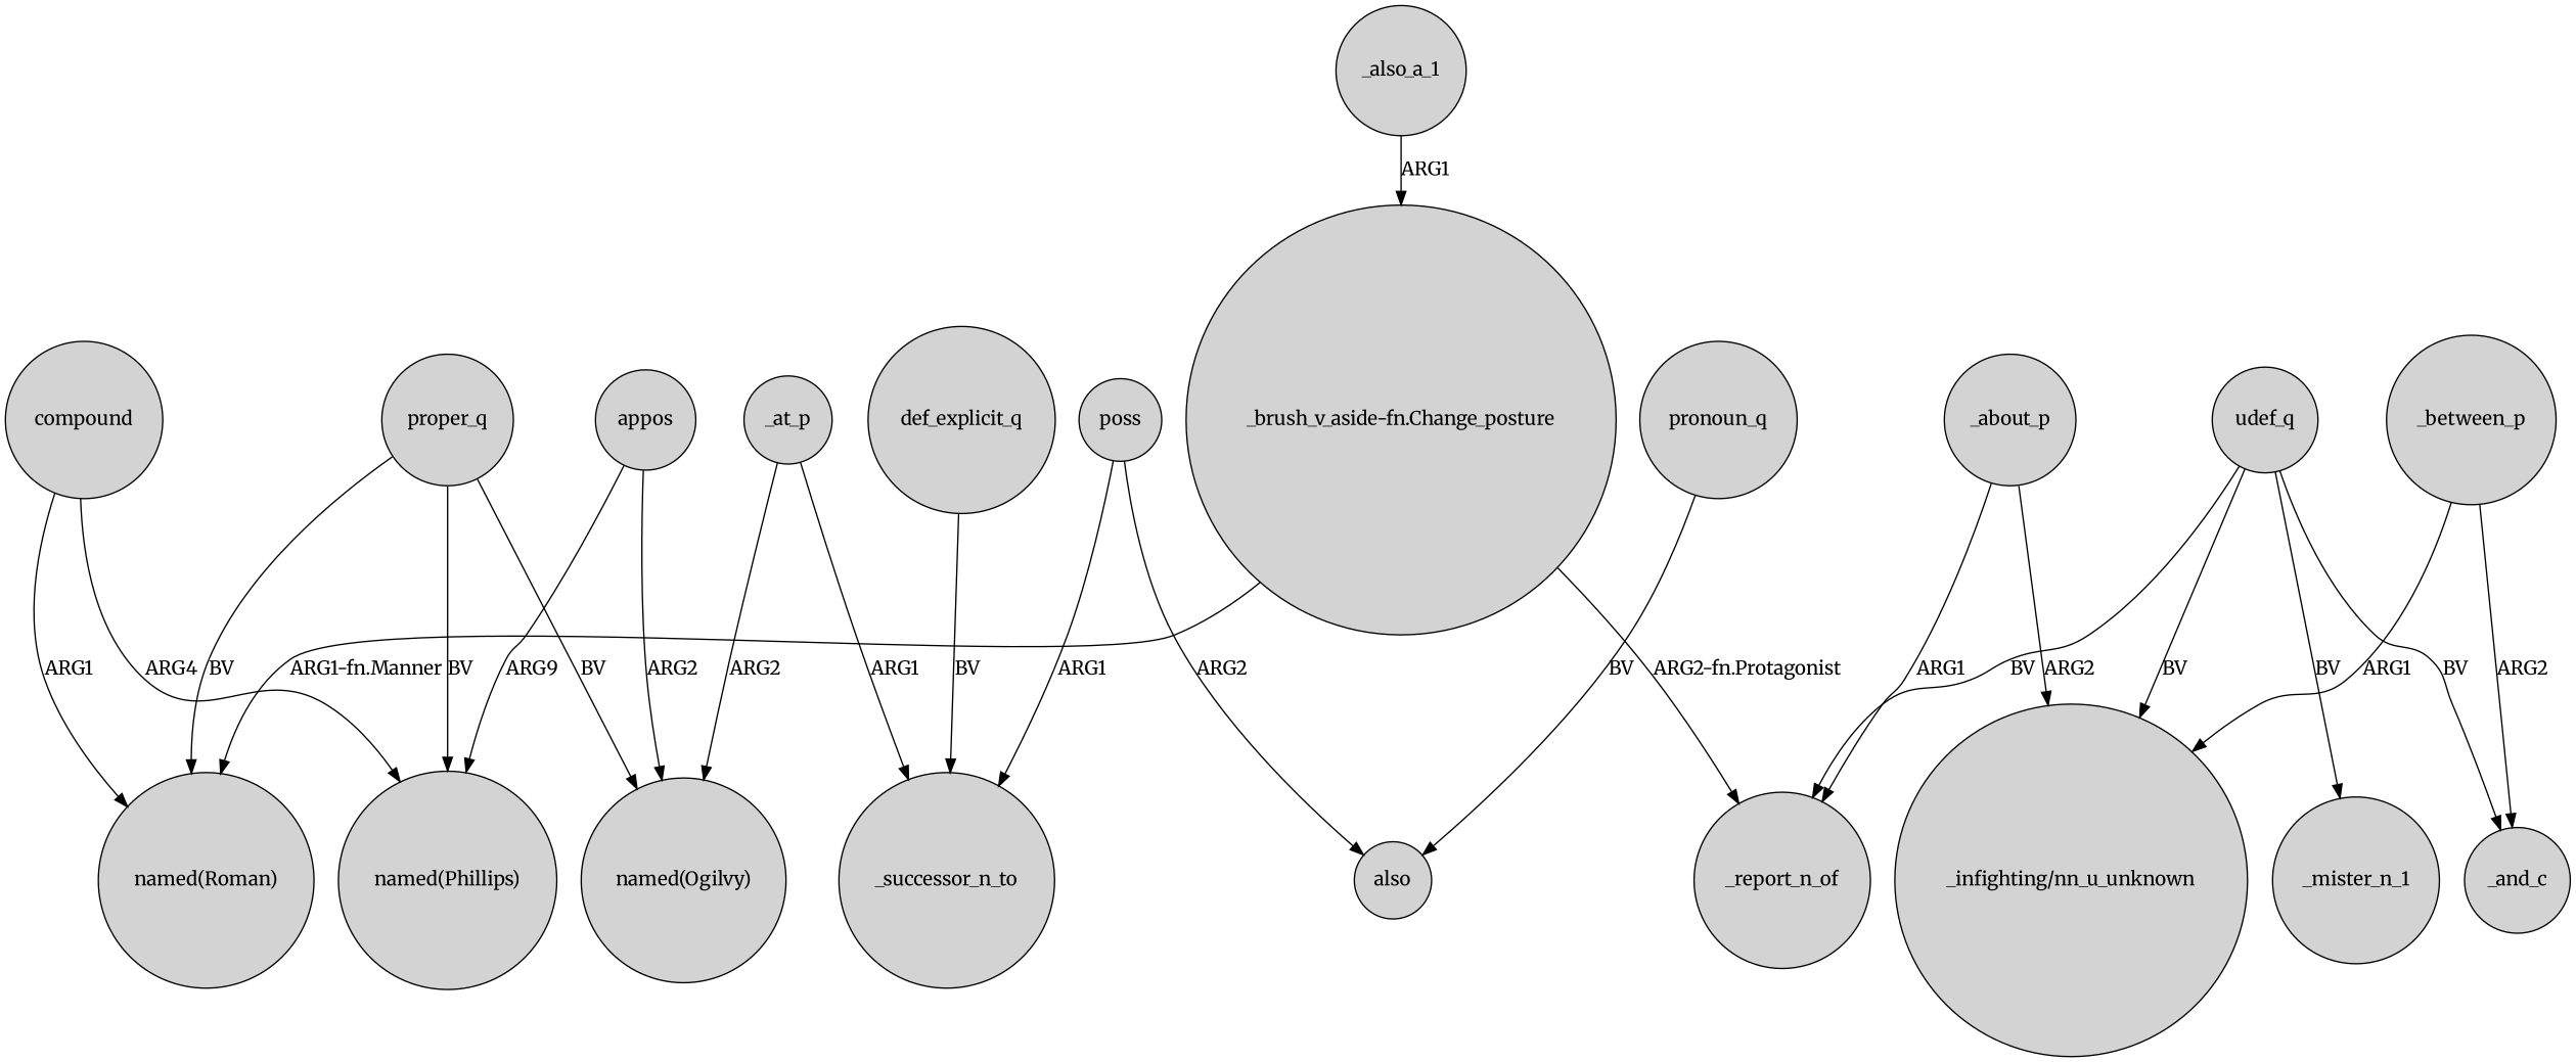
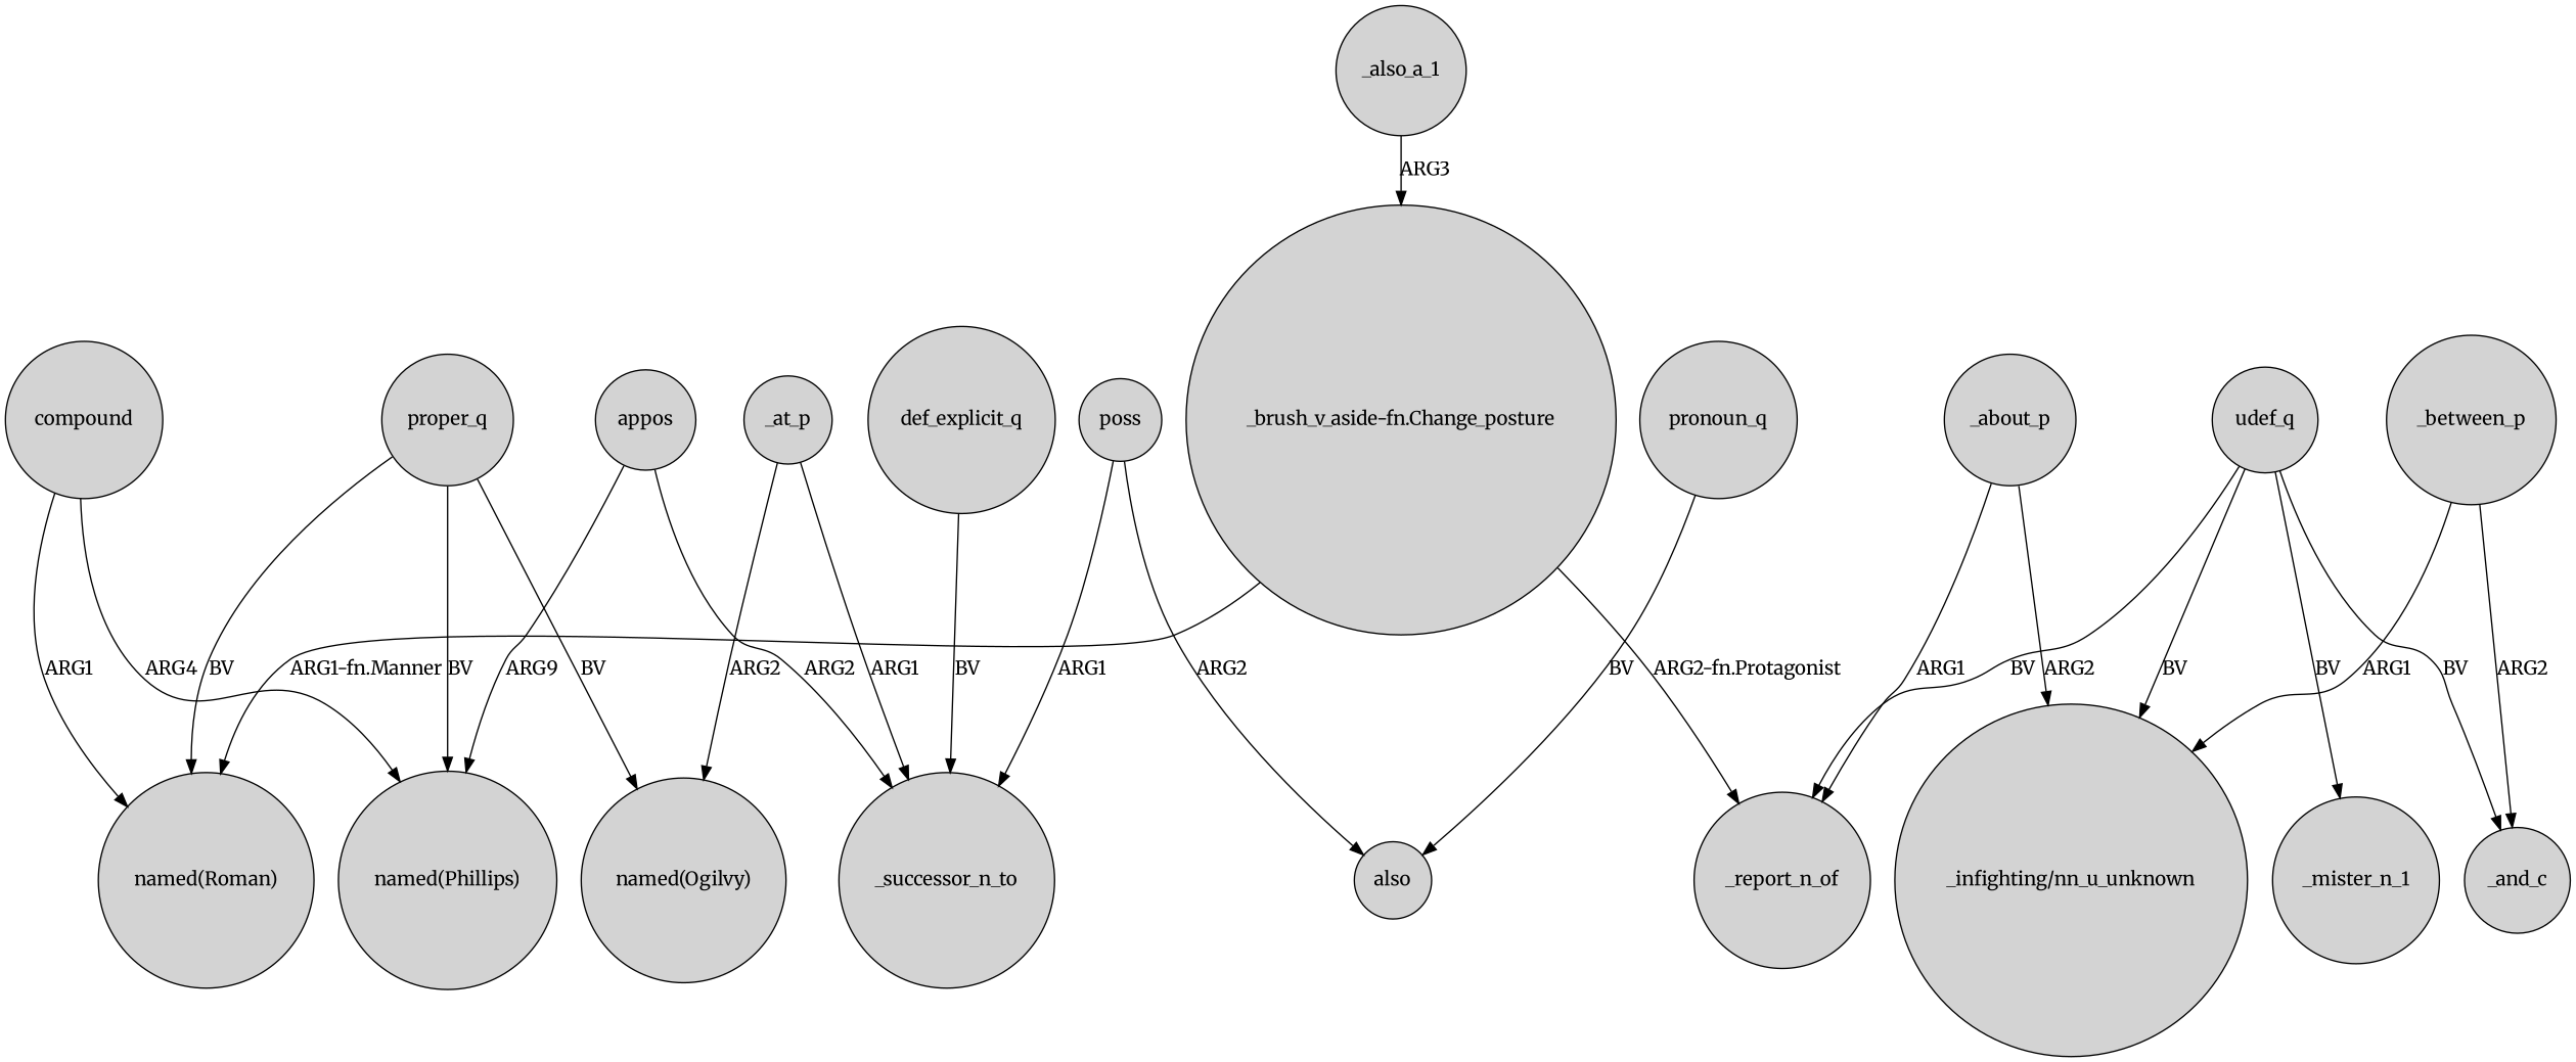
  digraph {
    fontname=Merriweather
    node [fontname=Merriweather shape=circle style=filled]
    edge [fontname=Merriweather]
    "_brush_v_aside-fn.Change_posture"
    "named(Roman)"
    _report_n_of
    compound
    "named(Phillips)"
    def_explicit_q
    _successor_n_to
    proper_q
    "named(Ogilvy)"
    _between_p
    "_infighting/nn_u_unknown"
    _and_c
    appos
    udef_q
    _mister_n_1
    n16 [label=also]
    pronoun_q
    poss
    _at_p
    _about_p
    _also_a_1
    "_brush_v_aside-fn.Change_posture" -> "named(Roman)" [label="ARG1-fn.Manner"]
    "_brush_v_aside-fn.Change_posture" -> _report_n_of [label="ARG2-fn.Protagonist"]
    compound -> "named(Roman)" [label=ARG1]
    compound -> "named(Phillips)" [label=ARG4]
    def_explicit_q -> _successor_n_to [label=BV]
    proper_q -> "named(Roman)" [label=BV]
    proper_q -> "named(Phillips)" [label=BV]
    proper_q -> "named(Ogilvy)" [label=BV]
    _between_p -> "_infighting/nn_u_unknown" [label=ARG1]
    _between_p -> _and_c [label=ARG2]
    appos -> "named(Phillips)" [label=ARG9]
-   appos -> "named(Ogilvy)" [label=ARG2]
+   appos -> _successor_n_to [label=ARG2]
    udef_q -> _report_n_of [label=BV]
    udef_q -> "_infighting/nn_u_unknown" [label=BV]
    udef_q -> _and_c [label=BV]
    udef_q -> _mister_n_1 [label=BV]
    pronoun_q -> n16 [label=BV]
    poss -> _successor_n_to [label=ARG1]
    poss -> n16 [label=ARG2]
    _at_p -> _successor_n_to [label=ARG1]
    _at_p -> "named(Ogilvy)" [label=ARG2]
    _about_p -> _report_n_of [label=ARG1]
    _about_p -> "_infighting/nn_u_unknown" [label=ARG2]
-   _also_a_1 -> "_brush_v_aside-fn.Change_posture" [label=ARG1]
+   _also_a_1 -> "_brush_v_aside-fn.Change_posture" [label=ARG3]
  }
